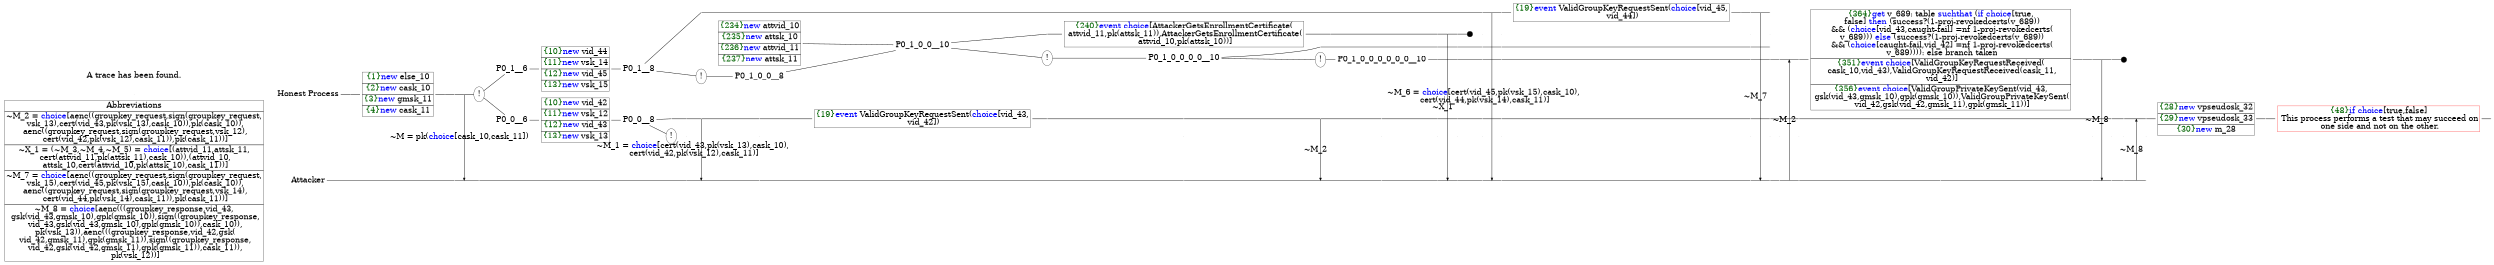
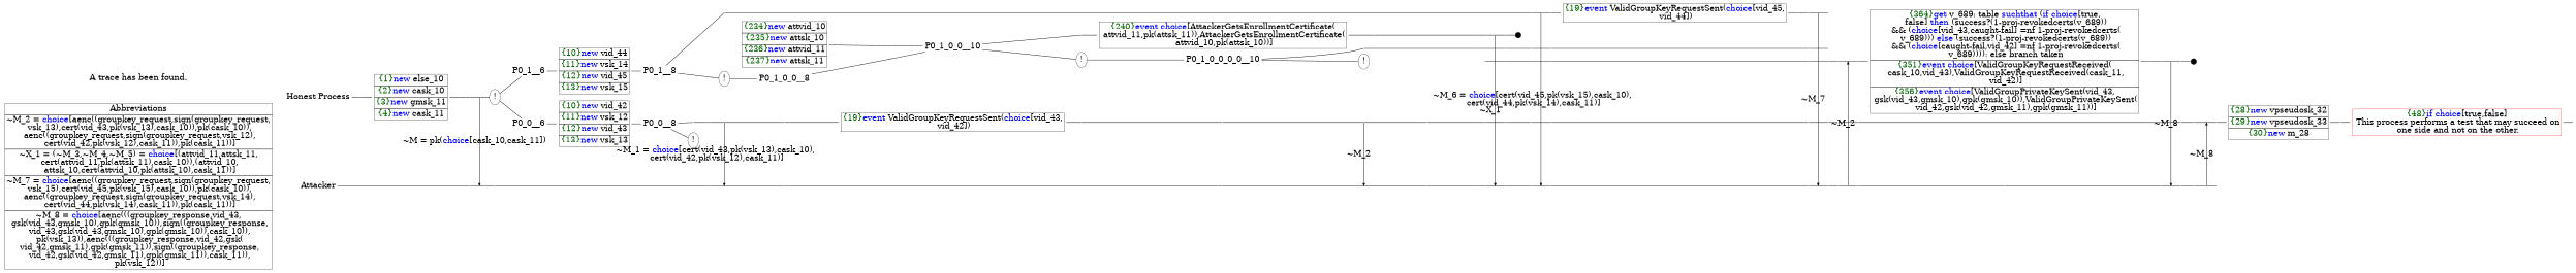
  digraph {
    ordering=out
    rankdir=LR
    node [fontsize=30 shape=point]
    edge [arrowhead=none fontsize=30 penwidth=1.6 weight=100]
    P0_0_1__11 [height=0 width=0]
    P0_0_0__10 [height=0 style=invisible width=0]
    P__6 [height=0 width=0]
    P0_1_0_0_0_0_0_0__18 [height=0 width=0]
    P__20 [height=0 width=0]
    n6 [height=0 label="Honest Process" shape=plaintext width=0]
    n7 [height=0 label=Attacker shape=plaintext width=0]
    P0__4 [height=0 width=0]
    P__1 [height=0 width=0]
    P0__5 [height=0 width=0]
    P__2 [height=0 width=0]
    n12 [height=0 label="!" shape=ellipse width=0]
    P__3 [height=0 width=0]
    P0_1__6 [fixedsize=false height=0 shape=none width=0]
    P0_0__6 [fixedsize=false height=0 shape=none width=0]
    P0_0_1__8 [height=0 width=0]
    n17 [height=0 label="!" shape=ellipse width=0]
    P0_0_1__9 [height=0 width=0]
    P0_0_0__9 [height=0 style=invisible width=0]
    P__4 [height=0 width=0]
    P0_0_1__10 [height=0 width=0]
    P__5 [height=0 width=0]
    P0_0_1__14 [height=0 width=0]
    P0_0_0__11 [height=0 style=invisible width=0]
    P__7 [height=0 width=0]
    P0_0_1__15 [height=0 width=0]
    P__8 [height=0 width=0]
    P0_0_1__16 [height=0 width=0]
    P0_0_0__12 [height=0 style=invisible width=0]
    P__9 [height=0 width=0]
    P0_1_1__8 [height=0 width=0]
    n32 [height=0 label="!" shape=ellipse width=0]
    P0_1_0_0_0_0_0_0__19 [height=0 width=0]
    P0_0_1__24 [height=0 width=0]
    P0_0_0__20 [height=0 style=invisible width=0]
    P__21 [height=0 width=0]
    P0_1_0_0_1__10 [height=0 width=0]
    n38 [height=0 label="!" shape=ellipse width=0]
    P0_1_0_0_0_0_1__10 [height=0 width=0]
    n40 [height=0 label="!" shape=ellipse width=0]
    P0_1_0_0_1__13 [height=0 width=0]
    P0_1_0_0_0_0_1__11 [height=0 width=0]
    P0_1_0_0_0_0_0_0__11 [height=0 width=0]
    P0_0_1__17 [height=0 width=0]
    P0_0_0__13 [height=0 style=invisible width=0]
    P__10 [height=0 width=0]
    P0_1_0_0_1__14 [height=0 width=0]
    P__11 [height=0 width=0]
    P0_1_0_0_1__15 [height=0 width=0]
    P0_1_0_0_0_0_1__12 [height=0 width=0]
    P0_1_0_0_0_0_0_0__12 [height=0 width=0]
    P0_0_1__18 [height=0 width=0]
    P0_0_0__14 [height=0 style=invisible width=0]
    P__12 [height=0 width=0]
    P0_1_1__9 [height=0 width=0]
    P0_1_0_0_1__17 [height=0 style=invisible width=0]
    P0_1_0_0_0_0_1__13 [height=0 width=0]
    P0_1_0_0_0_0_0_0__13 [height=0 width=0]
    P0_0_1__19 [height=0 width=0]
    P0_0_0__15 [height=0 style=invisible width=0]
    P__13 [height=0 width=0]
    P0_1_1__10 [height=0 width=0]
    P__14 [height=0 width=0]
    P0_1_1__11 [height=0 width=0]
    P0_1_0_0_1__18 [height=0 style=invisible width=0]
    P0_1_0_0_0_0_1__14 [height=0 width=0]
    P0_1_0_0_0_0_0_0__14 [height=0 width=0]
    P0_0_1__20 [height=0 width=0]
    P0_0_0__16 [height=0 style=invisible width=0]
    P__15 [height=0 width=0]
    P0_1_1__14 [height=0 width=0]
    P0_1_0_0_1__19 [height=0 style=invisible width=0]
    P0_1_0_0_0_0_1__15 [height=0 width=0]
    P0_1_0_0_0_0_0_0__15 [height=0 width=0]
    P0_0_1__21 [height=0 width=0]
    P0_0_0__17 [height=0 style=invisible width=0]
    P__16 [height=0 width=0]
    P0_1_1__15 [height=0 width=0]
    P__17 [height=0 width=0]
    P0_1_1__16 [height=0 width=0]
    P0_1_0_0_1__20 [height=0 style=invisible width=0]
    P0_1_0_0_0_0_1__16 [height=0 width=0]
    P0_1_0_0_0_0_0_0__16 [height=0 width=0]
    P0_0_1__22 [height=0 width=0]
    P0_0_0__18 [height=0 style=invisible width=0]
    P__18 [height=0 width=0]
    P0_1_0_0_0_0_0_0__17 [height=0 width=0]
    P0_0_1__23 [height=0 width=0]
    P0_0_0__19 [height=0 style=invisible width=0]
    P__19 [height=0 width=0]
    n91 [height=0 label=<<TABLE BORDER="0" CELLBORDER="1" CELLSPACING="0" CELLPADDING="4"> <TR><TD><FONT COLOR="darkgreen">{364}</FONT><FONT COLOR="blue">get</FONT> v_689: table <FONT COLOR="blue">suchthat</FONT> (<FONT COLOR="blue">if</FONT> <FONT COLOR="blue">choice</FONT>[true,<br/> false] <FONT COLOR="blue">then</FONT> (success?(1-proj-revokedcerts(v_689))<br/> &amp;&amp; (<FONT COLOR="blue">choice</FONT>[vid_43,caught-fail] =nf 1-proj-revokedcerts(<br/> v_689))) <FONT COLOR="blue">else</FONT> (success?(1-proj-revokedcerts(v_689))<br/> &amp;&amp; (<FONT COLOR="blue">choice</FONT>[caught-fail,vid_42] =nf 1-proj-revokedcerts(<br/> v_689)))): else branch taken</TD></TR><TR><TD><FONT COLOR="darkgreen">{351}</FONT><FONT COLOR="blue">event</FONT> <FONT COLOR="blue">choice</FONT>[ValidGroupKeyRequestReceived(<br/> cask_10,vid_43),ValidGroupKeyRequestReceived(cask_11,<br/> vid_42)]</TD></TR><TR><TD><FONT COLOR="darkgreen">{356}</FONT><FONT COLOR="blue">event</FONT> <FONT COLOR="blue">choice</FONT>[ValidGroupPrivateKeySent(vid_43,<br/> gsk(vid_43,gmsk_10),gpk(gmsk_10)),ValidGroupPrivateKeySent(<br/> vid_42,gsk(vid_42,gmsk_11),gpk(gmsk_11))]</TD></TR></TABLE>> shape=plaintext width=0]
    P__22 [height=0 width=0]
    P0_1_0_0_0_0_0_0__22 [height=0 width=0]
    P0_0_1__25 [height=0 width=0]
    P0_0_0__21 [height=0 style=invisible width=0]
    P__23 [height=0 width=0]
    P0_1_0_0_0_0_0_0__23 [height=0 width=0]
    P__24 [height=0 width=0]
    P0_1_0_0_0_0_0_0__24 [height=0 width=0]
    P0_0_1__26 [height=0 width=0]
    P0_0_0__22 [height=0 style=invisible width=0]
    P__25 [height=0 width=0]
    P0_0_1__27 [height=0 width=0]
    P0_0_0__23 [height=0 style=invisible width=0]
    P__26 [height=0 width=0]
    P0_0_1__28 [height=0 width=0]
    P__27 [height=0 width=0]
    P0_0_1__29 [height=0 width=0]
    P0_0_0__24 [height=0 style=invisible width=0]
    P__28 [height=0 width=0]
    P0__1 [height=0 width=0]
    n112 [height=0 label=<<TABLE BORDER="0" CELLBORDER="1" CELLSPACING="0" CELLPADDING="4"> <TR><TD><FONT COLOR="darkgreen">{10}</FONT><FONT COLOR="blue">new </FONT>vid_44</TD></TR><TR><TD><FONT COLOR="darkgreen">{11}</FONT><FONT COLOR="blue">new </FONT>vsk_14</TD></TR><TR><TD><FONT COLOR="darkgreen">{12}</FONT><FONT COLOR="blue">new </FONT>vid_45</TD></TR><TR><TD><FONT COLOR="darkgreen">{13}</FONT><FONT COLOR="blue">new </FONT>vsk_15</TD></TR></TABLE>> shape=plaintext width=0]
    n113 [height=0 label=<<TABLE BORDER="0" CELLBORDER="1" CELLSPACING="0" CELLPADDING="4"> <TR><TD><FONT COLOR="darkgreen">{10}</FONT><FONT COLOR="blue">new </FONT>vid_42</TD></TR><TR><TD><FONT COLOR="darkgreen">{11}</FONT><FONT COLOR="blue">new </FONT>vsk_12</TD></TR><TR><TD><FONT COLOR="darkgreen">{12}</FONT><FONT COLOR="blue">new </FONT>vid_43</TD></TR><TR><TD><FONT COLOR="darkgreen">{13}</FONT><FONT COLOR="blue">new </FONT>vsk_13</TD></TR></TABLE>> shape=plaintext width=0]
    n114 [height=0 label=<<TABLE BORDER="0" CELLBORDER="1" CELLSPACING="0" CELLPADDING="4"> <TR><TD><FONT COLOR="darkgreen">{19}</FONT><FONT COLOR="blue">event</FONT> ValidGroupKeyRequestSent(<FONT COLOR="blue">choice</FONT>[vid_43,<br/> vid_42])</TD></TR></TABLE>> shape=plaintext width=0]
    P0_1_0_0__8 [fixedsize=false height=0 shape=none width=0]
    n116 [height=0 label=<<TABLE BORDER="0" CELLBORDER="1" CELLSPACING="0" CELLPADDING="4"> <TR><TD><FONT COLOR="darkgreen">{240}</FONT><FONT COLOR="blue">event</FONT> <FONT COLOR="blue">choice</FONT>[AttackerGetsEnrollmentCertificate(<br/> attvid_11,pk(attsk_11)),AttackerGetsEnrollmentCertificate(<br/> attvid_10,pk(attsk_10))]</TD></TR></TABLE>> shape=plaintext width=0]
    P0_1_0_0_0_0__10 [fixedsize=false height=0 shape=none width=0]
-   P0_1_0_0_0_0_0_0__10 [fixedsize=false height=0 shape=none width=0]
    P0_1_0_0_1__16 [height=0.3 width=0.3]
    n120 [height=0 label=<<TABLE BORDER="0" CELLBORDER="1" CELLSPACING="0" CELLPADDING="4"> <TR><TD><FONT COLOR="darkgreen">{19}</FONT><FONT COLOR="blue">event</FONT> ValidGroupKeyRequestSent(<FONT COLOR="blue">choice</FONT>[vid_45,<br/> vid_44])</TD></TR></TABLE>> shape=plaintext width=0]
    P0_1_0_0_0_0_0_0__21 [height=0 width=0]
    P0_1_0_0_0_0_0_0__25 [height=0.3 width=0.3]
    n123 [height=0 label=<<TABLE BORDER="0" CELLBORDER="1" CELLSPACING="0" CELLPADDING="4"> <TR><TD><FONT COLOR="darkgreen">{28}</FONT><FONT COLOR="blue">new </FONT>vpseudosk_32</TD></TR><TR><TD><FONT COLOR="darkgreen">{29}</FONT><FONT COLOR="blue">new </FONT>vpseudosk_33</TD></TR><TR><TD><FONT COLOR="darkgreen">{30}</FONT><FONT COLOR="blue">new </FONT>m_28</TD></TR></TABLE>> shape=plaintext width=0]
    Trace [height=0 width=0]
    n125 [height=0 label=<A trace has been found.<br/> > shape=plaintext width=0]
    n126 [height=0 label=<<TABLE BORDER="0" CELLBORDER="1" CELLSPACING="0" CELLPADDING="4"> <TR><TD><FONT COLOR="darkgreen">{1}</FONT><FONT COLOR="blue">new </FONT>else_10</TD></TR><TR><TD><FONT COLOR="darkgreen">{2}</FONT><FONT COLOR="blue">new </FONT>cask_10</TD></TR><TR><TD><FONT COLOR="darkgreen">{3}</FONT><FONT COLOR="blue">new </FONT>gmsk_11</TD></TR><TR><TD><FONT COLOR="darkgreen">{4}</FONT><FONT COLOR="blue">new </FONT>cask_11</TD></TR></TABLE>> shape=plaintext width=0]
    P0__3 [height=0 width=0]
    P0_1__8 [fixedsize=false height=0 shape=none width=0]
    P0_0__8 [fixedsize=false height=0 shape=none width=0]
    P0_0_1__13 [height=0 width=0]
    P0_1_0_0__10 [fixedsize=false height=0 shape=none width=0]
    n132 [height=0 label=<<TABLE BORDER="0" CELLBORDER="1" CELLSPACING="0" CELLPADDING="4"> <TR><TD><FONT COLOR="darkgreen">{234}</FONT><FONT COLOR="blue">new </FONT>attvid_10</TD></TR><TR><TD><FONT COLOR="darkgreen">{235}</FONT><FONT COLOR="blue">new </FONT>attsk_10</TD></TR><TR><TD><FONT COLOR="darkgreen">{236}</FONT><FONT COLOR="blue">new </FONT>attvid_11</TD></TR><TR><TD><FONT COLOR="darkgreen">{237}</FONT><FONT COLOR="blue">new </FONT>attsk_11</TD></TR></TABLE>> shape=plaintext width=0]
    P0_1_0_0_1__12 [height=0 width=0]
    P0_1_1__13 [height=0 width=0]
    P0_0_1__31 [height=0 width=0]
    n136 [color=red height=0 label=<<TABLE BORDER="0" CELLBORDER="1" CELLSPACING="0" CELLPADDING="4"> <TR><TD><FONT COLOR="darkgreen">{48}</FONT><FONT COLOR="blue">if</FONT> <FONT COLOR="blue">choice</FONT>[true,false]<br/> This process performs a test that may succeed on<br/> one side and not on the other.</TD></TR></TABLE>> shape=plaintext width=0]
    P0_0_1__33 [height=0 width=0]
    n138 [height=0 label=<<TABLE BORDER="0" CELLBORDER="1" CELLSPACING="0" CELLPADDING="4"><TR> <TD> Abbreviations </TD></TR><TR><TD>~M_2 = <FONT COLOR="blue">choice</FONT>[aenc((groupkey_request,sign(groupkey_request,<br/> vsk_13),cert(vid_43,pk(vsk_13),cask_10)),pk(cask_10)),<br/> aenc((groupkey_request,sign(groupkey_request,vsk_12),<br/> cert(vid_42,pk(vsk_12),cask_11)),pk(cask_11))]</TD></TR><TR><TD>~X_1 = (~M_3,~M_4,~M_5) = <FONT COLOR="blue">choice</FONT>[(attvid_11,attsk_11,<br/> cert(attvid_11,pk(attsk_11),cask_10)),(attvid_10,<br/> attsk_10,cert(attvid_10,pk(attsk_10),cask_11))]</TD></TR><TR><TD>~M_7 = <FONT COLOR="blue">choice</FONT>[aenc((groupkey_request,sign(groupkey_request,<br/> vsk_15),cert(vid_45,pk(vsk_15),cask_10)),pk(cask_10)),<br/> aenc((groupkey_request,sign(groupkey_request,vsk_14),<br/> cert(vid_44,pk(vsk_14),cask_11)),pk(cask_11))]</TD></TR><TR><TD>~M_8 = <FONT COLOR="blue">choice</FONT>[aenc(((groupkey_response,vid_43,<br/> gsk(vid_43,gmsk_10),gpk(gmsk_10)),sign((groupkey_response,<br/> vid_43,gsk(vid_43,gmsk_10),gpk(gmsk_10)),cask_10)),<br/> pk(vsk_13)),aenc(((groupkey_response,vid_42,gsk(<br/> vid_42,gmsk_11),gpk(gmsk_11)),sign((groupkey_response,<br/> vid_42,gsk(vid_42,gmsk_11),gpk(gmsk_11)),cask_11)),<br/> pk(vsk_12))]</TD></TR></TABLE>> shape=plaintext width=0]
    subgraph sub_1 {
      rank=same
      P0_0_1__11
      P0_0_0__10
      P__6
    }
    subgraph sub_2 {
      rank=same
      P0_1_0_0_0_0_0_0__23
      P__24
    }
    subgraph sub_3 {
      rank=same
      P0_1_0_0_0_0_0_0__18
      P__20
    }
    subgraph sub_4 {
      rank=same
      n6
      n7
    }
    subgraph sub_5 {
      rank=same
      P0_1_0_0_0_0_0_0__22
      P0_0_1__25
      P0_0_0__21
      P__23
    }
    subgraph sub_6 {
      rank=same
      P0__4
      P__1
    }
    subgraph sub_7 {
      rank=same
      P0__5
      P__2
    }
    subgraph sub_8 {
      rank=same
      n12
      P__3
    }
    subgraph sub_9 {
      rank=same
      P0_1__6
      P0_0__6
    }
    subgraph sub_10 {
      rank=same
      P0_0_1__8
      n17
    }
    subgraph sub_11 {
      rank=same
      P0_0_1__9
      P0_0_0__9
      P__4
    }
    subgraph sub_12 {
      rank=same
      P0_0_1__10
      P__5
    }
    subgraph sub_13 {
      rank=same
      P0_0_1__14
      P0_0_0__11
      P__7
    }
    subgraph sub_14 {
      rank=same
      P0_0_1__15
      P__8
    }
    subgraph sub_15 {
      rank=same
      P0_0_1__16
      P0_0_0__12
      P__9
    }
    subgraph sub_16 {
      rank=same
      P0_1_1__8
      n32
    }
    subgraph sub_17 {
      rank=same
      P0_1_0_0_0_0_0_0__19
      P0_0_1__24
      P0_0_0__20
      P__21
    }
    subgraph sub_18 {
      rank=same
      P0_1_0_0_1__10
      n38
    }
    subgraph sub_19 {
      rank=same
      P0_1_0_0_0_0_1__10
      n40
    }
    subgraph sub_20 {
      rank=same
      P0_1_0_0_1__13
      P0_1_0_0_0_0_1__11
      P0_1_0_0_0_0_0_0__11
      P0_0_1__17
      P0_0_0__13
      P__10
    }
    subgraph sub_21 {
      rank=same
      P0_1_0_0_1__14
      P__11
    }
    subgraph sub_22 {
      rank=same
      P0_1_0_0_1__15
      P0_1_0_0_0_0_1__12
      P0_1_0_0_0_0_0_0__12
      P0_0_1__18
      P0_0_0__14
      P__12
    }
    subgraph sub_23 {
      rank=same
      P0_1_1__9
      P0_1_0_0_1__17
      P0_1_0_0_0_0_1__13
      P0_1_0_0_0_0_0_0__13
      P0_0_1__19
      P0_0_0__15
      P__13
    }
    subgraph sub_24 {
      rank=same
      P0_0_1__29
      P0_0_0__24
      P__28
    }
    subgraph sub_25 {
      rank=same
      P0_1_1__10
      P__14
    }
    subgraph sub_26 {
      rank=same
      P0_1_1__11
      P0_1_0_0_1__18
      P0_1_0_0_0_0_1__14
      P0_1_0_0_0_0_0_0__14
      P0_0_1__20
      P0_0_0__16
      P__15
    }
    subgraph sub_27 {
      rank=same
      P0_1_1__14
      P0_1_0_0_1__19
      P0_1_0_0_0_0_1__15
      P0_1_0_0_0_0_0_0__15
      P0_0_1__21
      P0_0_0__17
      P__16
    }
    subgraph sub_28 {
      rank=same
      P0_1_1__15
      P__17
    }
    subgraph sub_29 {
      rank=same
      P0_1_1__16
      P0_1_0_0_1__20
      P0_1_0_0_0_0_1__16
      P0_1_0_0_0_0_0_0__16
      P0_0_1__22
      P0_0_0__18
      P__18
    }
    subgraph sub_30 {
      rank=same
      P0_0_1__28
      P__27
    }
    subgraph sub_31 {
      rank=same
      P0_1_0_0_0_0_0_0__17
      P0_0_1__23
      P0_0_0__19
      P__19
    }
    subgraph sub_32 {
      rank=same
      P0_0_1__27
      P0_0_0__23
      P__26
    }
    subgraph sub_33 {
      rank=same
      n91
      P__22
    }
    subgraph sub_34 {
      rank=same
      P0_1_0_0_0_0_0_0__24
      P0_0_1__26
      P0_0_0__22
      P__25
    }
    P0_0_1__11 -> n114
    P0_0_0__10 -> P0_0_0__11 [style=invisible]
    P__6 -> P__7
    P0_1_0_0_0_0_0_0__18 -> P__20 [arrowhead=normal dir=back label=<~M_2> weight=""]
    P0_1_0_0_0_0_0_0__18 -> P0_1_0_0_0_0_0_0__19
    P__20 -> P__21
    n6 -> P0__1
    n7 -> P__1
    P0__4 -> P0__5
    P__1 -> P__2
    P0__5 -> P__2 [arrowhead=normal label=<~M = pk(<FONT COLOR="blue">choice</FONT>[cask_10,cask_11])> weight=""]
    P0__5 -> n12
    P__2 -> P__3
    n12 -> P0_1__6 [weight=""]
    n12 -> P0_0__6 [weight=""]
    P__3 -> P__4
    P0_1__6 -> n112
    P0_0__6 -> n113
    P0_0_1__8 -> P0_0_1__9
    n17 -> P0_0_0__9 [style=invisible]
    P0_0_1__9 -> P0_0_1__10
    P0_0_0__9 -> P0_0_0__10 [style=invisible]
    P__4 -> P__5
    P0_0_1__10 -> P0_0_1__11
    P0_0_1__10 -> P__5 [arrowhead=normal label=<~M_1 = <FONT COLOR="blue">choice</FONT>[cert(vid_43,pk(vsk_13),cask_10),<br/> cert(vid_42,pk(vsk_12),cask_11)]> weight=""]
    P__5 -> P__6
    P0_0_1__14 -> P0_0_1__15
    P0_0_0__11 -> P0_0_0__12 [style=invisible]
    P__7 -> P__8
    P0_0_1__15 -> P__8 [arrowhead=normal label=<~M_2> weight=""]
    P0_0_1__15 -> P0_0_1__16
    P__8 -> P__9
    P0_0_1__16 -> P0_0_1__17
    P0_0_0__12 -> P0_0_0__13 [style=invisible]
    P__9 -> P__10
    P0_1_1__8 -> P0_1_1__9
    n32 -> P0_1_0_0__8
    P0_1_0_0_0_0_0_0__19 -> n91
    P0_0_1__24 -> P0_0_1__25
    P0_0_0__20 -> P0_0_0__21 [style=invisible]
    P__21 -> P__22
    P0_1_0_0_1__10 -> n116
    n38 -> P0_1_0_0_0_0__10
    P0_1_0_0_0_0_1__10 -> P0_1_0_0_0_0_1__11
-   n40 -> P0_1_0_0_0_0_0_0__10
    P0_1_0_0_1__13 -> P0_1_0_0_1__14
    P0_1_0_0_0_0_1__11 -> P0_1_0_0_0_0_1__12
    P0_1_0_0_0_0_0_0__11 -> P0_1_0_0_0_0_0_0__12
    P0_0_1__17 -> P0_0_1__18
    P0_0_0__13 -> P0_0_0__14 [style=invisible]
    P__10 -> P__11
    P0_1_0_0_1__14 -> P__11 [arrowhead=normal label=<~X_1> weight=""]
    P0_1_0_0_1__14 -> P0_1_0_0_1__15
    P__11 -> P__12
    P0_1_0_0_1__15 -> P0_1_0_0_1__16
    P0_1_0_0_0_0_1__12 -> P0_1_0_0_0_0_1__13
    P0_1_0_0_0_0_0_0__12 -> P0_1_0_0_0_0_0_0__13
    P0_0_1__18 -> P0_0_1__19
    P0_0_0__14 -> P0_0_0__15 [style=invisible]
    P__12 -> P__13
    P0_1_1__9 -> P0_1_1__10
    P0_1_0_0_1__17 -> P0_1_0_0_1__18 [style=invisible]
    P0_1_0_0_0_0_1__13 -> P0_1_0_0_0_0_1__14
    P0_1_0_0_0_0_0_0__13 -> P0_1_0_0_0_0_0_0__14
    P0_0_1__19 -> P0_0_1__20
    P0_0_0__15 -> P0_0_0__16 [style=invisible]
    P__13 -> P__14
    P0_1_1__10 -> P__14 [arrowhead=normal label=<~M_6 = <FONT COLOR="blue">choice</FONT>[cert(vid_45,pk(vsk_15),cask_10),<br/> cert(vid_44,pk(vsk_14),cask_11)]> weight=""]
    P0_1_1__10 -> P0_1_1__11
    P__14 -> P__15
    P0_1_1__11 -> n120
    P0_1_0_0_1__18 -> P0_1_0_0_1__19 [style=invisible]
    P0_1_0_0_0_0_1__14 -> P0_1_0_0_0_0_1__15
    P0_1_0_0_0_0_0_0__14 -> P0_1_0_0_0_0_0_0__15
    P0_0_1__20 -> P0_0_1__21
    P0_0_0__16 -> P0_0_0__17 [style=invisible]
    P__15 -> P__16
    P0_1_1__14 -> P0_1_1__15
    P0_1_0_0_1__19 -> P0_1_0_0_1__20 [style=invisible]
    P0_1_0_0_0_0_1__15 -> P0_1_0_0_0_0_1__16
    P0_1_0_0_0_0_0_0__15 -> P0_1_0_0_0_0_0_0__16
    P0_0_1__21 -> P0_0_1__22
    P0_0_0__17 -> P0_0_0__18 [style=invisible]
    P__16 -> P__17
    P0_1_1__15 -> P__17 [arrowhead=normal label=<~M_7> weight=""]
    P0_1_1__15 -> P0_1_1__16
    P__17 -> P__18
    P0_1_0_0_0_0_0_0__16 -> P0_1_0_0_0_0_0_0__17
    P0_0_1__22 -> P0_0_1__23
    P0_0_0__18 -> P0_0_0__19 [style=invisible]
    P__18 -> P__19
    P0_1_0_0_0_0_0_0__17 -> P0_1_0_0_0_0_0_0__18
    P0_0_1__23 -> P0_0_1__24
    P0_0_0__19 -> P0_0_0__20 [style=invisible]
    P__19 -> P__20
    n91 -> P0_1_0_0_0_0_0_0__21
    P__22 -> P__23
    P0_1_0_0_0_0_0_0__22 -> P0_1_0_0_0_0_0_0__23
    P0_0_1__25 -> P0_0_1__26
    P0_0_0__21 -> P0_0_0__22 [style=invisible]
    P__23 -> P__24
    P0_1_0_0_0_0_0_0__23 -> P__24 [arrowhead=normal label=<~M_8> weight=""]
    P0_1_0_0_0_0_0_0__23 -> P0_1_0_0_0_0_0_0__24
    P__24 -> P__25
    P0_1_0_0_0_0_0_0__24 -> P0_1_0_0_0_0_0_0__25
    P0_0_1__26 -> P0_0_1__27
    P0_0_0__22 -> P0_0_0__23 [style=invisible]
    P__25 -> P__26
    P0_0_1__27 -> P0_0_1__28
    P0_0_0__23 -> P0_0_0__24 [style=invisible]
    P__26 -> P__27
    P0_0_1__28 -> P__27 [arrowhead=normal dir=back label=<~M_8> weight=""]
    P0_0_1__28 -> P0_0_1__29
    P__27 -> P__28
    P0_0_1__29 -> n123
    P0__1 -> n126
    n112 -> P0_1__8
    n113 -> P0_0__8
    n114 -> P0_0_1__13
    P0_1_0_0__8 -> P0_1_0_0__10
    n116 -> P0_1_0_0_1__12
    P0_1_0_0_0_0__10 -> P0_1_0_0_0_0_1__10 [weight=""]
    P0_1_0_0_0_0__10 -> n40 [weight=""]
-   P0_1_0_0_0_0_0_0__10 -> P0_1_0_0_0_0_0_0__11
    P0_1_0_0_1__16 -> P0_1_0_0_1__17 [style=invisible]
    n120 -> P0_1_1__13
    P0_1_0_0_0_0_0_0__21 -> P0_1_0_0_0_0_0_0__22
    n123 -> P0_0_1__31
    Trace -> n6 [style=invisible]
    n126 -> P0__3
    P0__3 -> P0__4
    P0_1__8 -> P0_1_1__8 [weight=""]
    P0_1__8 -> n32 [weight=""]
    P0_0__8 -> P0_0_1__8 [weight=""]
    P0_0__8 -> n17 [weight=""]
    P0_0_1__13 -> P0_0_1__14
    P0_1_0_0__10 -> P0_1_0_0_1__10 [weight=""]
    P0_1_0_0__10 -> n38 [weight=""]
    n132 -> P0_1_0_0__10
    P0_1_0_0_1__12 -> P0_1_0_0_1__13
    P0_1_1__13 -> P0_1_1__14
    P0_0_1__31 -> n136
    n136 -> P0_0_1__33
    n138 -> n7 [style=invisible]
  }
